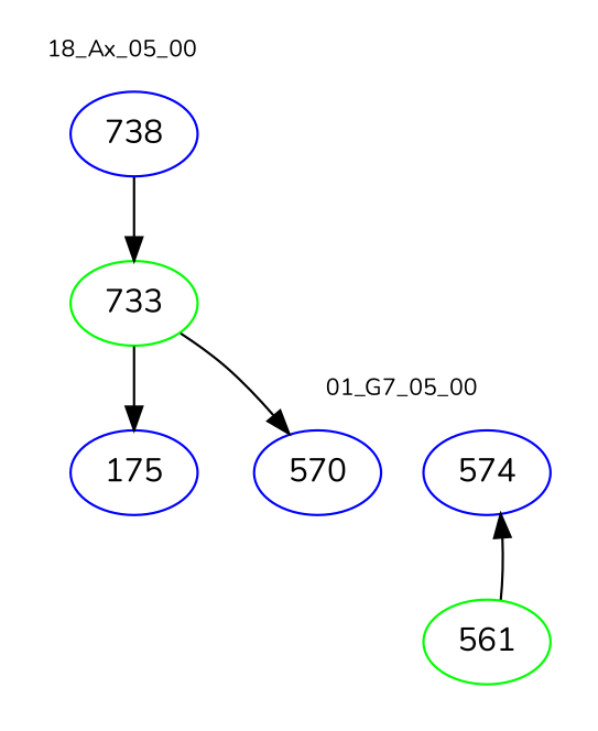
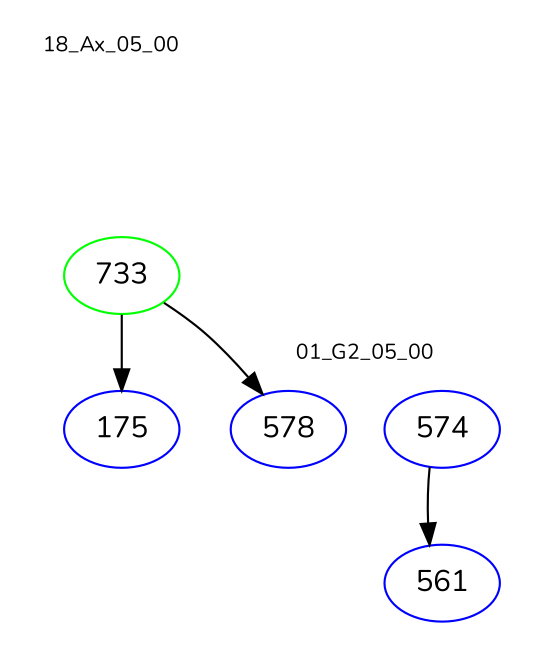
  digraph {
    fontname=Nunito
    node [color=blue fontname=Nunito]
    edge [color=black fontname=Nunito]
-   n1 [label=738]
    n2 [color=green label=733]
    n3 [label=175]
    n4 [label=574]
-   n5 [color=green label=561]
-   n6 [label=570]
+   n5 [label=561]
+   n6 [label=578]
    subgraph cluster_1 {
      color=white
      fontsize=10
      label="18_Ax_05_00"
-     n1
      n2
      n3
    }
    subgraph cluster_2 {
      color=white
      fontsize=10
-     label="01_G7_05_00"
+     label="01_G2_05_00"
      n4
      n5
      n6
    }
-   n1 -> n2
    n2 -> n3
    n2 -> n6
-   n5 -> n4
+   n4 -> n5
  }
